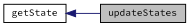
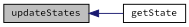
  digraph {
    rankdir=LR
    fontname="Source Code Pro"
    node [color=black fontname="Source Code Pro" fontsize=10 shape=record]
    n1 [fillcolor=grey75 fontcolor=black height=0.2 label=updateStates style=filled width=0.4]
    n2 [height=0.2 label=getState width=0.4]
-   n2 -> n1 [color=midnightblue dir=back fontname="Source Code Pro" fontsize=10 labelfontname=FreeSans labelfontsize=10 style=solid]
+   n1 -> n2 [color=midnightblue dir=back fontname="Source Code Pro" fontsize=10 labelfontname=FreeSans labelfontsize=10 style=solid]
  }
